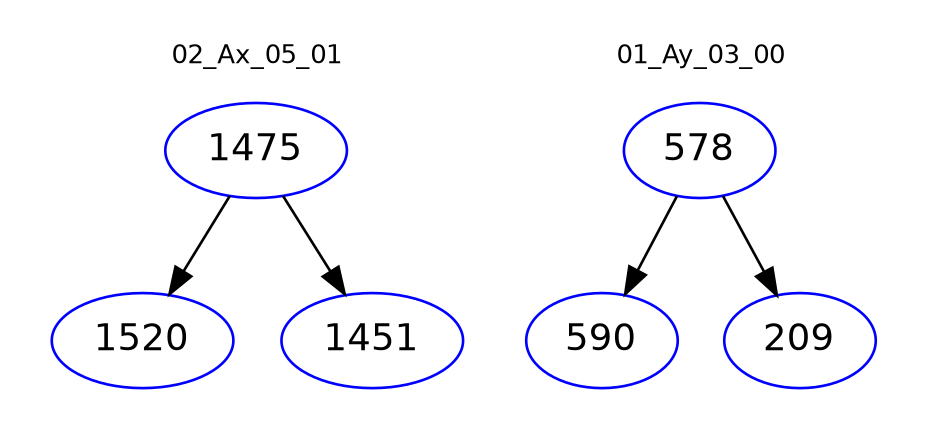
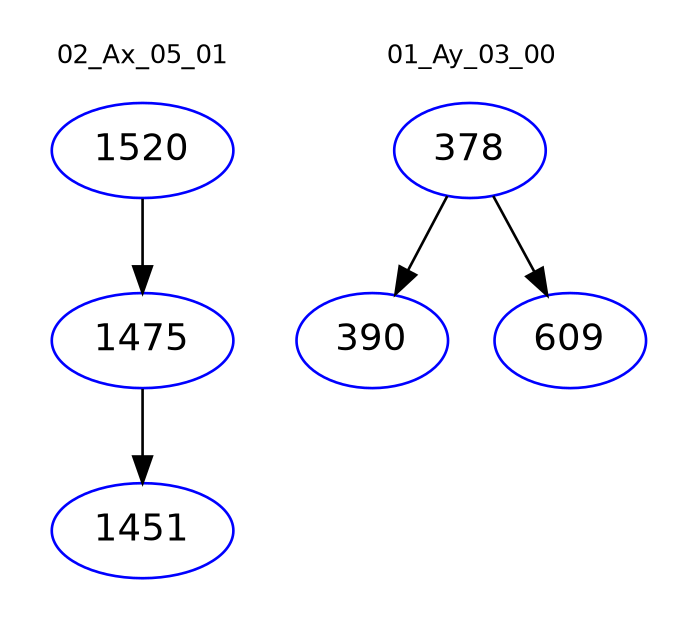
  digraph {
    fontname="DejaVu Sans"
    node [color=blue fontname="DejaVu Sans"]
    edge [color=black fontname="DejaVu Sans"]
    n1 [label=1475]
    n2 [label=1520]
    n3 [label=1451]
-   n4 [label=578]
-   n5 [label=590]
-   n6 [label=209]
+   n4 [label=378]
+   n5 [label=390]
+   n6 [label=609]
    subgraph cluster_1 {
      color=white
      fontsize=10
      label="02_Ax_05_01"
      n1
      n2
      n3
    }
    subgraph cluster_2 {
      color=white
      fontsize=10
      label="01_Ay_03_00"
      n4
      n5
      n6
    }
-   n1 -> n2
+   n2 -> n1
    n1 -> n3
    n4 -> n5
    n4 -> n6
  }
